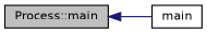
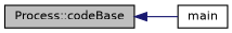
  digraph {
    rankdir=LR
    node [color=black fontname=Helvetica fontsize=10 shape=record style=filled]
-   n1 [fillcolor=grey75 fontcolor=black height=0.2 label="Process::main" width=0.4]
+   n1 [fillcolor=grey75 fontcolor=black height=0.2 label="Process::codeBase" width=0.4]
    n2 [fillcolor=white height=0.2 label=main width=0.4]
    n1 -> n2 [color=midnightblue dir=back fontname=Helvetica fontsize=10 labelfontname=Helvetica labelfontsize=10 style=solid]
  }
